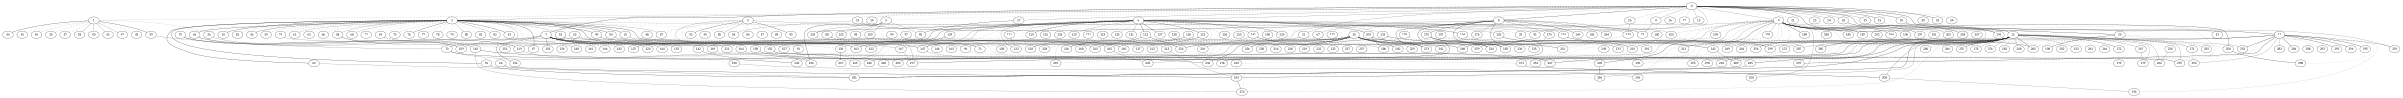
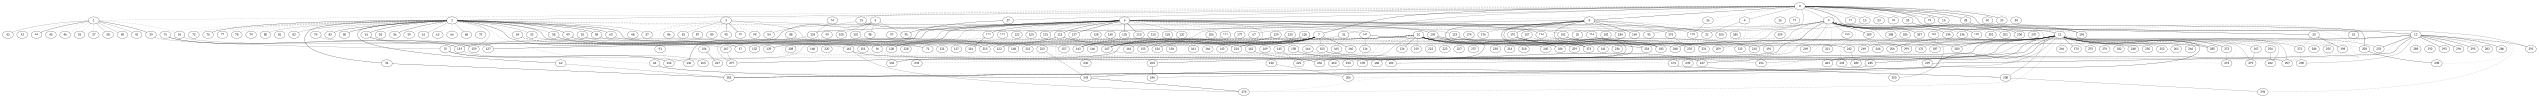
  graph {
    fontname="IBM Plex Sans"
    node [fontname="IBM Plex Sans"]
    edge [color=gray40 fontname="IBM Plex Sans" style=solid]
    0
    1
    2
    3
    4
    5
    6
    7
    8
    9
    10
    11
    12
    13
    14
    15
    16
    17
    18
    19
    20
    21
    22
    23
    24
    25
    26
    27
    28
    29
    30
    31
    32
    33
    34
    35
    36
    37
    38
    39
    40
    41
    42
    43
    44
    45
    46
    47
    48
    49
    50
    51
    52
    53
    54
    55
    56
    57
    58
    59
    60
    61
    62
    63
    64
    65
    66
    67
    68
    69
    70
    71
    72
    73
    74
    75
    76
    77
    78
    79
    80
    81
    82
    83
    84
    268
    85
    86
    87
    88
    89
    90
    91
    92
    93
    94
    157
    180
    160
    96
    98
    99
    100
    101
    97
    95
    136
    128
    130
    131
    132
    133
    134
+   129
    137
    138
    139
    140
    141
    135
    102
    103
    104
    105
    106
    107
    108
    109
    110
    111
    112
    113
    114
    115
    116
    117
    118
    119
    120
    121
    122
    123
    124
    125
    126
    127
    142
    143
    144
    145
    146
    147
    148
    149
    150
    151
    152
    153
    154
    155
    156
    158
    159
    161
    162
    163
    164
    165
    166
    167
    169
    170
    171
    172
    173
    174
    175
    176
    177
    178
    179
    181
    182
    183
    184
    185
    186
    187
    188
    189
    190
    191
    192
    193
    194
    195
    196
    197
    198
    199
    200
    201
    202
    203
    204
    205
    206
    207
    208
    209
    210
    211
    212
    213
    214
    215
    216
    217
    218
    219
    220
    221
    222
    223
    224
    225
    226
    227
    228
    229
    230
    231
    232
    233
    234
    235
    236
    237
    238
    239
    240
    241
    256
    258
    259
    260
    261
    262
    257
    264
    265
    266
    267
    269
    270
    271
    272
    273
    274
    275
    276
    277
    278
    279
    280
    281
    282
    263
    242
    243
    244
    245
    246
    247
    248
    249
    250
    251
    252
    253
    254
    255
    285
    288
    290
    291
    292
    293
    294
    289
    296
    297
    298
    295
    299
    283
    284
    286
    287
    168
    0 -- 1 [color=black style=dotted]
    0 -- 2
    0 -- 3 [style=dotted]
    0 -- 4
    0 -- 5 [style=dotted]
    0 -- 6
    0 -- 7 [color=black]
    0 -- 8 [color=black]
    0 -- 9
    0 -- 10 [color=black style=dotted]
    0 -- 11 [color=black]
    0 -- 12 [color=black]
    0 -- 13
    0 -- 14 [color=black style=dotted]
    0 -- 15 [color=black]
    0 -- 16 [style=dotted]
    0 -- 17 [color=black style=dotted]
    0 -- 18
    0 -- 19 [style=dotted]
    0 -- 20 [color=black]
    0 -- 21 [color=black style=dotted]
    0 -- 22 [style=dotted]
    0 -- 23 [color=black style=dotted]
    0 -- 24
    0 -- 25
    0 -- 26 [color=black style=dotted]
    0 -- 27
    0 -- 28 [color=black]
    0 -- 29
    0 -- 30 [style=dotted]
    0 -- 31
    0 -- 32 [style=dotted]
    0 -- 33 [color=black]
    0 -- 34 [color=black style=dotted]
    1 -- 35 [color=black style=dotted]
    1 -- 36 [color=black style=dotted]
    1 -- 37 [color=black style=dotted]
    1 -- 38
    1 -- 39 [color=black]
    1 -- 40
    1 -- 41
    1 -- 42
    1 -- 43 [style=dotted]
    1 -- 44 [color=black]
    1 -- 45 [style=dotted]
    1 -- 46 [color=black style=dotted]
    2 -- 25 [color=black style=dotted]
    2 -- 47 [color=black]
    2 -- 48 [style=dotted]
    2 -- 49 [color=black]
    2 -- 50 [color=black]
    2 -- 51 [color=black]
    2 -- 52 [style=dotted]
    2 -- 53
    2 -- 54 [style=dotted]
    2 -- 55 [color=black style=dotted]
    2 -- 56 [color=black]
    2 -- 57
    2 -- 58
    2 -- 59 [color=black style=dotted]
    2 -- 60 [color=black]
    2 -- 61
    2 -- 62 [color=black]
    2 -- 63 [style=dotted]
    2 -- 64 [color=black style=dotted]
    2 -- 65 [color=black]
    2 -- 66 [color=black style=dotted]
    2 -- 67 [style=dotted]
    2 -- 68
    2 -- 69 [style=dotted]
    2 -- 70
    2 -- 71 [color=black]
    2 -- 72 [style=dotted]
    2 -- 73 [color=black style=dotted]
    2 -- 74 [color=black style=dotted]
    2 -- 75 [style=dotted]
    2 -- 76 [color=black]
    2 -- 77 [color=black style=dotted]
    2 -- 78 [color=black style=dotted]
    2 -- 79 [style=dotted]
    2 -- 80
    2 -- 81 [style=dotted]
    2 -- 82
    2 -- 83 [color=black]
    2 -- 84 [color=black]
    2 -- 268 [color=black]
    3 -- 57 [color=black style=dotted]
    3 -- 85
    3 -- 86 [color=black style=dotted]
    3 -- 87 [style=dotted]
    3 -- 88 [style=dotted]
    3 -- 89 [color=black style=dotted]
    3 -- 90 [color=black]
    3 -- 91 [style=dotted]
    3 -- 92 [color=black]
    3 -- 93
    3 -- 94 [color=black style=dotted]
    3 -- 157
    4 -- 22
    4 -- 180 [style=dotted]
    4 -- 160 [style=dotted]
    5 -- 96 [style=dotted]
    5 -- 98
    5 -- 99 [style=dotted]
    5 -- 100
    5 -- 101
    5 -- 97 [style=dotted]
    5 -- 95
    5 -- 136 [color=black]
    6 -- 136 [style=dotted]
    6 -- 128 [style=dotted]
    6 -- 130 [style=dotted]
    6 -- 131
    6 -- 132
    6 -- 133
    6 -- 134
+   6 -- 129 [color=black]
    6 -- 137 [color=black]
    6 -- 138 [style=dotted]
    6 -- 139 [color=black style=dotted]
    6 -- 140 [style=dotted]
    6 -- 141
    6 -- 135 [color=black]
    6 -- 102
    6 -- 103 [color=black]
    6 -- 104 [style=dotted]
    6 -- 105
    6 -- 106 [style=dotted]
    6 -- 107 [color=black style=dotted]
    6 -- 108 [style=dotted]
    6 -- 109 [color=black]
    6 -- 110 [color=black]
    6 -- 111 [color=black style=dotted]
    6 -- 112 [color=black]
    6 -- 113 [color=black]
    6 -- 114
    6 -- 115 [style=dotted]
    6 -- 116 [color=black style=dotted]
    6 -- 117 [style=dotted]
    6 -- 118 [style=dotted]
    6 -- 119 [color=black]
    6 -- 120
    6 -- 121 [color=black style=dotted]
    6 -- 122
    6 -- 123 [style=dotted]
    6 -- 124 [color=black]
    6 -- 125 [color=black style=dotted]
    6 -- 126 [style=dotted]
    6 -- 127 [color=black]
    7 -- 157 [style=dotted]
    7 -- 160 [color=black]
    7 -- 142 [color=black style=dotted]
    7 -- 143 [color=black style=dotted]
    7 -- 144
    7 -- 145
    7 -- 146 [color=black style=dotted]
    7 -- 147 [color=black]
    7 -- 148 [color=black style=dotted]
    7 -- 149
    7 -- 150 [style=dotted]
    7 -- 151 [color=black style=dotted]
    7 -- 152 [color=black]
    7 -- 153 [color=black]
    7 -- 154 [color=black]
    7 -- 155
    7 -- 156 [style=dotted]
    7 -- 158 [style=dotted]
    7 -- 159
    7 -- 161 [style=dotted]
    7 -- 162 [style=dotted]
    7 -- 163 [color=black]
    7 -- 164 [style=dotted]
    7 -- 165 [style=dotted]
    7 -- 166 [color=black style=dotted]
    8 -- 180 [color=black style=dotted]
    8 -- 167
    8 -- 169 [color=black]
    8 -- 170 [color=black]
    8 -- 171 [style=dotted]
    8 -- 172 [style=dotted]
    8 -- 173 [color=black]
    8 -- 174 [style=dotted]
    8 -- 175
    8 -- 176
    8 -- 177 [style=dotted]
    8 -- 178 [color=black]
    8 -- 179
    8 -- 181 [color=black style=dotted]
    8 -- 182 [color=black]
    8 -- 183 [color=black]
    8 -- 184
    9 -- 93
    9 -- 105 [color=black style=dotted]
    9 -- 185
    9 -- 186
    9 -- 187 [color=black]
    9 -- 188 [color=black style=dotted]
    9 -- 189 [color=black]
    9 -- 190 [color=black style=dotted]
    9 -- 191 [color=black style=dotted]
    9 -- 192 [style=dotted]
    9 -- 193 [color=black style=dotted]
    9 -- 194 [color=black]
    9 -- 195
    9 -- 196
    9 -- 197 [color=black]
    9 -- 198 [color=black style=dotted]
    9 -- 199
    9 -- 200
    9 -- 201 [color=black style=dotted]
    9 -- 202
    9 -- 203
    9 -- 204 [color=black]
    9 -- 205 [color=black]
    9 -- 206 [color=black style=dotted]
    9 -- 207 [style=dotted]
    9 -- 208
    9 -- 209 [style=dotted]
    9 -- 210
    9 -- 211 [color=black style=dotted]
    9 -- 212 [style=dotted]
    9 -- 213 [color=black style=dotted]
    10 -- 214 [style=dotted]
    10 -- 215
    10 -- 216 [style=dotted]
    10 -- 217 [color=black style=dotted]
    10 -- 218 [color=black style=dotted]
    10 -- 219
    10 -- 220 [color=black style=dotted]
    10 -- 221 [color=black style=dotted]
    10 -- 222 [style=dotted]
    10 -- 223 [color=black style=dotted]
    10 -- 224 [color=black]
    10 -- 225
    10 -- 226 [color=black]
    10 -- 227 [style=dotted]
    10 -- 228 [color=black style=dotted]
    10 -- 229
    10 -- 230 [style=dotted]
    10 -- 231 [color=black]
    10 -- 232 [color=black]
    10 -- 233
    10 -- 234 [color=black]
    10 -- 235
    10 -- 236
    10 -- 237 [style=dotted]
    10 -- 238 [color=black style=dotted]
    10 -- 239 [color=black style=dotted]
    10 -- 240 [color=black]
    10 -- 241 [style=dotted]
    11 -- 268 [color=black]
    11 -- 172
    11 -- 256 [color=black]
    11 -- 258 [color=black style=dotted]
    11 -- 259
    11 -- 260 [color=black style=dotted]
    11 -- 261 [style=dotted]
    11 -- 262
    11 -- 257
    11 -- 264 [color=black style=dotted]
    11 -- 265 [style=dotted]
    11 -- 266 [color=black style=dotted]
    11 -- 267
    11 -- 269
    11 -- 270 [color=black]
    11 -- 271
    11 -- 272 [color=black]
    11 -- 273 [style=dotted]
    11 -- 274 [color=black style=dotted]
    11 -- 275
    11 -- 276
    11 -- 277 [color=black]
    11 -- 278 [color=black style=dotted]
    11 -- 279
    11 -- 280 [color=black]
    11 -- 281 [color=black]
    11 -- 282 [color=black style=dotted]
    11 -- 263 [color=black]
    11 -- 242 [color=black style=dotted]
    11 -- 243 [color=black]
    11 -- 244 [style=dotted]
    11 -- 245 [color=black]
    11 -- 246
    11 -- 247 [color=black]
    11 -- 248
    11 -- 249 [color=black style=dotted]
    11 -- 250 [style=dotted]
    11 -- 251
    11 -- 252
    11 -- 253
    11 -- 254 [style=dotted]
    11 -- 255 [color=black style=dotted]
    11 -- 285 [color=black]
    12 -- 253 [color=black]
    12 -- 285 [color=black style=dotted]
    12 -- 288 [style=dotted]
    12 -- 290
    12 -- 291
    12 -- 292 [color=black style=dotted]
    12 -- 293 [color=black]
    12 -- 294 [color=black style=dotted]
    12 -- 289 [color=black style=dotted]
    12 -- 296 [color=black]
    12 -- 297 [color=black]
    12 -- 298 [style=dotted]
    12 -- 295 [color=black]
    12 -- 299
    12 -- 283
    12 -- 284 [color=black style=dotted]
    12 -- 286 [color=black]
    12 -- 287
    13 -- 67
    14 -- 103
    15 -- 32 [color=black style=dotted]
    18 -- 195 [color=black]
    19 -- 22 [color=black]
    19 -- 54
    20 -- 198 [color=black]
    20 -- 271 [color=black style=dotted]
    20 -- 255 [style=dotted]
    25 -- 287 [style=dotted]
    26 -- 179
    27 -- 95 [color=black]
    28 -- 258 [color=black]
    29 -- 257 [color=black style=dotted]
    30 -- 291
    31 -- 96
    31 -- 165 [style=dotted]
    31 -- 183 [color=black style=dotted]
    36 -- 220
    39 -- 70
    47 -- 262 [style=dotted]
    48 -- 259 [style=dotted]
    49 -- 215 [color=black]
    51 -- 281 [color=black]
    52 -- 132
    52 -- 212 [color=black style=dotted]
    53 -- 96
    58 -- 162
    58 -- 221
    60 -- 213
    62 -- 281
    64 -- 243 [color=black]
    64 -- 246 [style=dotted]
    65 -- 127 [style=dotted]
    65 -- 148
    65 -- 159
    67 -- 71 [style=dotted]
    69 -- 104 [color=black style=dotted]
    69 -- 151 [color=black style=dotted]
    69 -- 228 [color=black style=dotted]
    70 -- 134 [color=black]
    70 -- 265
    71 -- 230 [style=dotted]
    74 -- 167
    75 -- 119 [color=black]
    75 -- 159
    84 -- 186
    84 -- 168 [style=dotted]
+   86 -- 129 [color=black style=dotted]
    88 -- 117 [style=dotted]
    88 -- 122 [color=black style=dotted]
    88 -- 290 [color=black style=dotted]
    91 -- 134 [color=black style=dotted]
    96 -- 205 [color=black style=dotted]
    99 -- 108 [color=black style=dotted]
    97 -- 249 [style=dotted]
    128 -- 239 [style=dotted]
    130 -- 146 [style=dotted]
    130 -- 289 [color=black style=dotted]
    133 -- 173 [color=black style=dotted]
    133 -- 242 [color=black]
    139 -- 148 [style=dotted]
    139 -- 163 [color=black]
    141 -- 173 [color=black]
    141 -- 216
    102 -- 256 [style=dotted]
    102 -- 299 [color=black]
    103 -- 277
    104 -- 217 [color=black]
    106 -- 215 [style=dotted]
    107 -- 183 [style=dotted]
    107 -- 191 [style=dotted]
    109 -- 186 [color=black]
    109 -- 210 [color=black]
    111 -- 122
    112 -- 116 [color=black]
    112 -- 239 [color=black style=dotted]
    113 -- 128 [color=black]
    113 -- 224 [color=black]
    114 -- 285 [color=black]
    117 -- 190 [style=dotted]
    119 -- 136
    124 -- 145 [style=dotted]
    124 -- 269 [style=dotted]
    124 -- 244 [color=black style=dotted]
    126 -- 147 [color=black]
    142 -- 182
    142 -- 203 [color=black style=dotted]
    145 -- 225
    145 -- 278 [style=dotted]
    147 -- 178
    149 -- 171 [color=black style=dotted]
    150 -- 206
    151 -- 152 [style=dotted]
    151 -- 260 [style=dotted]
    155 -- 257 [color=black]
    158 -- 247 [color=black]
    162 -- 232 [color=black]
    162 -- 274
    164 -- 251
    167 -- 277
    170 -- 183 [color=black]
    170 -- 234 [color=black]
    171 -- 208 [color=black]
    172 -- 289 [color=black style=dotted]
    174 -- 241 [color=black style=dotted]
    175 -- 235
    175 -- 284 [style=dotted]
    176 -- 236 [style=dotted]
    177 -- 168 [style=dotted]
    179 -- 231 [color=black style=dotted]
    186 -- 193 [style=dotted]
    188 -- 280
    189 -- 287 [style=dotted]
    190 -- 206 [color=black style=dotted]
    193 -- 200 [style=dotted]
    199 -- 211 [color=black style=dotted]
    205 -- 246 [color=black]
    208 -- 294
    209 -- 233 [color=black style=dotted]
    212 -- 297 [color=black style=dotted]
    213 -- 243
    226 -- 232 [style=dotted]
    226 -- 274 [style=dotted]
    229 -- 273 [style=dotted]
    230 -- 243 [color=black style=dotted]
    233 -- 245 [color=black style=dotted]
    234 -- 247 [style=dotted]
    240 -- 263 [style=dotted]
    258 -- 298 [color=black]
    267 -- 279
    271 -- 290 [color=black style=dotted]
    272 -- 273 [color=black style=dotted]
    242 -- 289
    243 -- 274 [color=black]
    245 -- 281 [color=black]
    254 -- 262
    287 -- 297 [style=dotted]
  }
